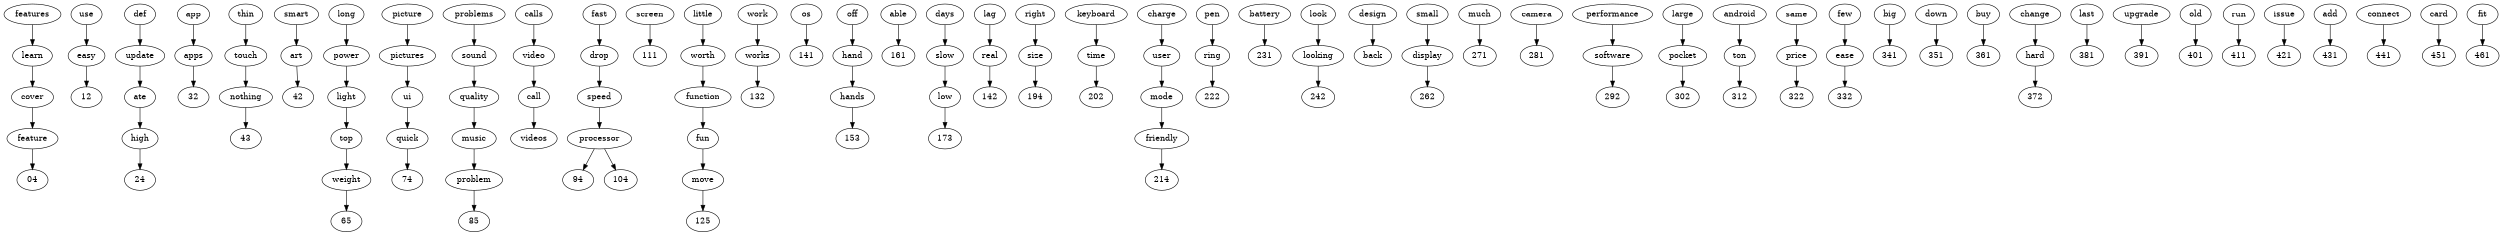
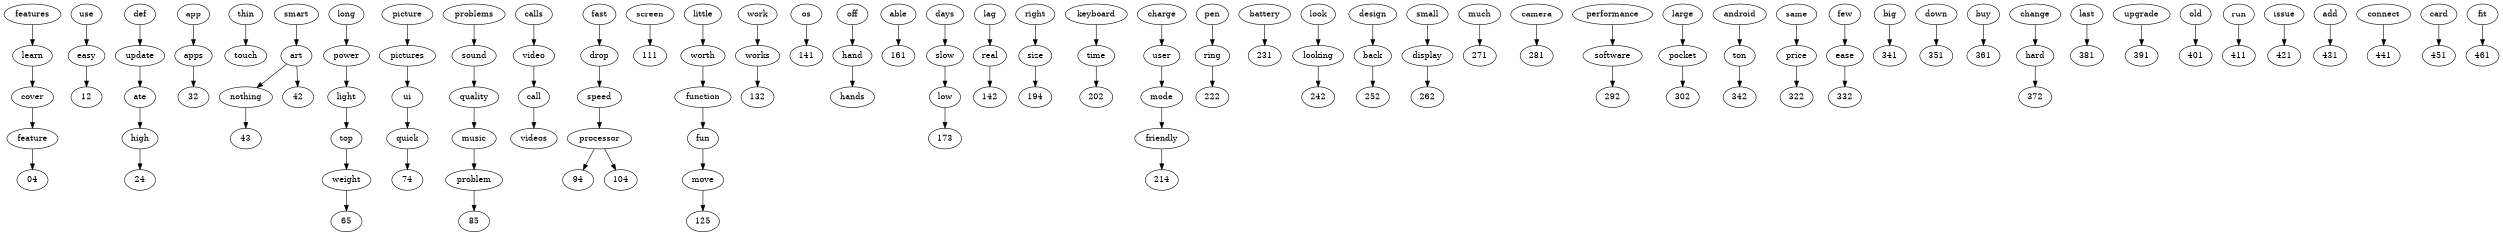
  digraph {
    compound=true
    n1 [label=features]
    n2 [label=learn]
    n3 [label=cover]
    n4 [label=feature]
    04
    n6 [label=use]
    n7 [label=easy]
    12
    n9 [label=def]
    n10 [label=update]
    n11 [label=ate]
    n12 [label=high]
    24
    n14 [label=app]
    n15 [label=apps]
    32
    n17 [label=thin]
    n18 [label=touch]
    n19 [label=nothing]
    43
    n21 [label=smart]
    n22 [label=art]
    n23 [label=42]
    n24 [label=long]
    n25 [label=power]
    n26 [label=light]
    n27 [label=top]
    n28 [label=weight]
    65
    n30 [label=picture]
    n31 [label=pictures]
    n32 [label=ui]
    n33 [label=quick]
    74
    n35 [label=problems]
    n36 [label=sound]
    n37 [label=quality]
    n38 [label=music]
    n39 [label=problem]
    85
    n41 [label=calls]
    n42 [label=video]
    n43 [label=call]
    n44 [label=videos]
    n45 [label=fast]
    n46 [label=drop]
    n47 [label=speed]
    n48 [label=processor]
    94
    104
    n51 [label=screen]
    111
    n53 [label=little]
    n54 [label=worth]
    n55 [label=function]
    n56 [label=fun]
    n57 [label=move]
    125
    n59 [label=work]
    n60 [label=works]
    132
    n62 [label=os]
    141
    n64 [label=off]
    n65 [label=hand]
    n66 [label=hands]
-   153
    n68 [label=able]
    161
    n70 [label=days]
    n71 [label=slow]
    n72 [label=low]
    173
    n74 [label=lag]
    n75 [label=real]
    n76 [label=142]
    n77 [label=right]
    n78 [label=size]
    n79 [label=194]
    n80 [label=keyboard]
    n81 [label=time]
    202
    n83 [label=charge]
    n84 [label=user]
    n85 [label=mode]
    n86 [label=friendly]
    214
    n88 [label=pen]
    n89 [label=ring]
    222
    n91 [label=battery]
    231
    n93 [label=look]
    n94 [label=looking]
    242
    n96 [label=design]
    n97 [label=back]
+   252
    n99 [label=small]
    n100 [label=display]
    262
    n102 [label=much]
    271
    n104 [label=camera]
    281
    n106 [label=performance]
    n107 [label=software]
    292
    n109 [label=large]
    n110 [label=pocket]
    302
    n112 [label=android]
    n113 [label=ton]
-   312
+   312 [label=342]
    n115 [label=same]
    n116 [label=price]
    322
    n118 [label=few]
    n119 [label=ease]
    332
    n121 [label=big]
    341
    n123 [label=down]
    351
    n125 [label=buy]
    361
    n127 [label=change]
    n128 [label=hard]
    372
    n130 [label=last]
    381
    n132 [label=upgrade]
    391
    n134 [label=old]
    401
    n136 [label=run]
    411
    n138 [label=issue]
    421
    n140 [label=add]
    431
    n142 [label=connect]
    441
    n144 [label=card]
    451
    n146 [label=fit]
    461
    n1 -> n2
    n2 -> n3
    n3 -> n4
    n4 -> 04
    n6 -> n7
    n7 -> 12
    n9 -> n10
    n10 -> n11
    n11 -> n12
    n12 -> 24
    n14 -> n15
    n15 -> 32
    n17 -> n18
-   n18 -> n19
+   n22 -> n19
    n19 -> 43
    n21 -> n22
    n22 -> n23
    n24 -> n25
    n25 -> n26
    n26 -> n27
    n27 -> n28
    n28 -> 65
    n30 -> n31
    n31 -> n32
    n32 -> n33
    n33 -> 74
    n35 -> n36
    n36 -> n37
    n37 -> n38
    n38 -> n39
    n39 -> 85
    n41 -> n42
    n42 -> n43
    n43 -> n44
    n45 -> n46
    n46 -> n47
    n47 -> n48
    n48 -> 94
    n48 -> 104
    n51 -> 111
    n53 -> n54
    n54 -> n55
    n55 -> n56
    n56 -> n57
    n57 -> 125
    n59 -> n60
    n60 -> 132
    n62 -> 141
    n64 -> n65
    n65 -> n66
-   n66 -> 153
    n68 -> 161
    n70 -> n71
    n71 -> n72
    n72 -> 173
    n74 -> n75
    n75 -> n76
    n77 -> n78
    n78 -> n79
    n80 -> n81
    n81 -> 202
    n83 -> n84
    n84 -> n85
    n85 -> n86
    n86 -> 214
    n88 -> n89
    n89 -> 222
    n91 -> 231
    n93 -> n94
    n94 -> 242
    n96 -> n97
+   n97 -> 252
    n99 -> n100
    n100 -> 262
    n102 -> 271
    n104 -> 281
    n106 -> n107
    n107 -> 292
    n109 -> n110
    n110 -> 302
    n112 -> n113
    n113 -> 312
    n115 -> n116
    n116 -> 322
    n118 -> n119
    n119 -> 332
    n121 -> 341
    n123 -> 351
    n125 -> 361
    n127 -> n128
    n128 -> 372
    n130 -> 381
    n132 -> 391
    n134 -> 401
    n136 -> 411
    n138 -> 421
    n140 -> 431
    n142 -> 441
    n144 -> 451
    n146 -> 461
  }
